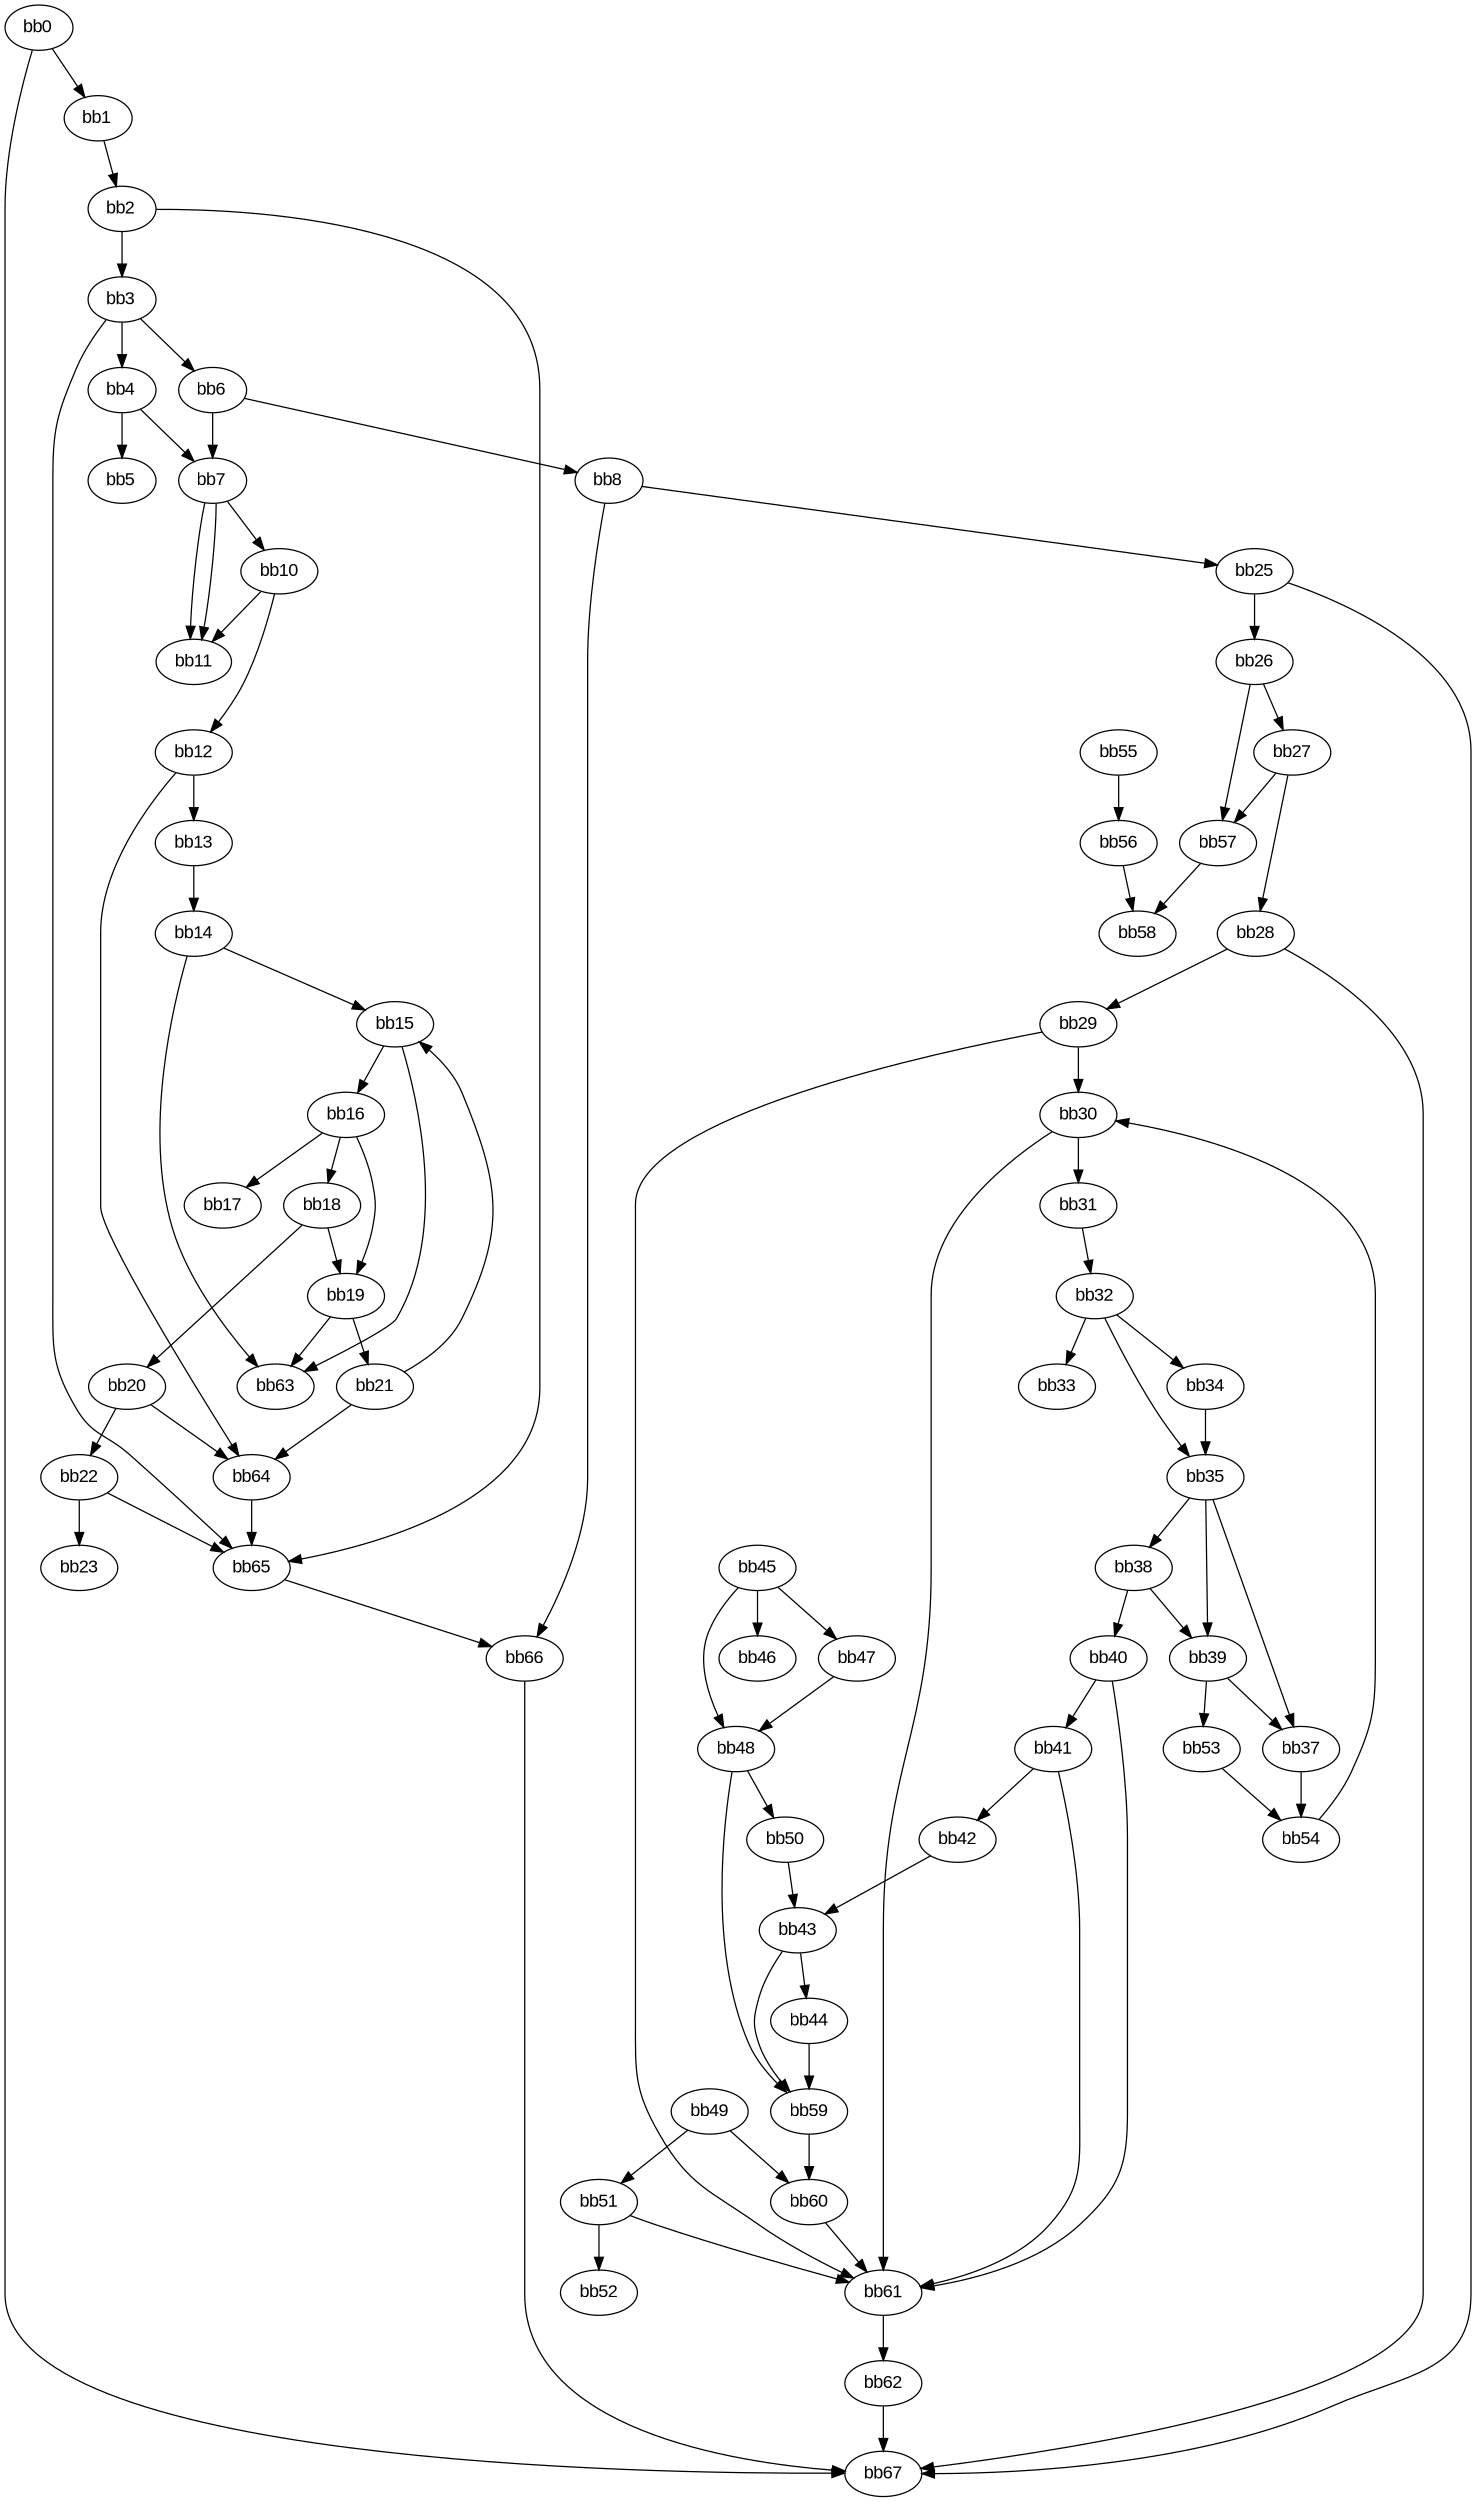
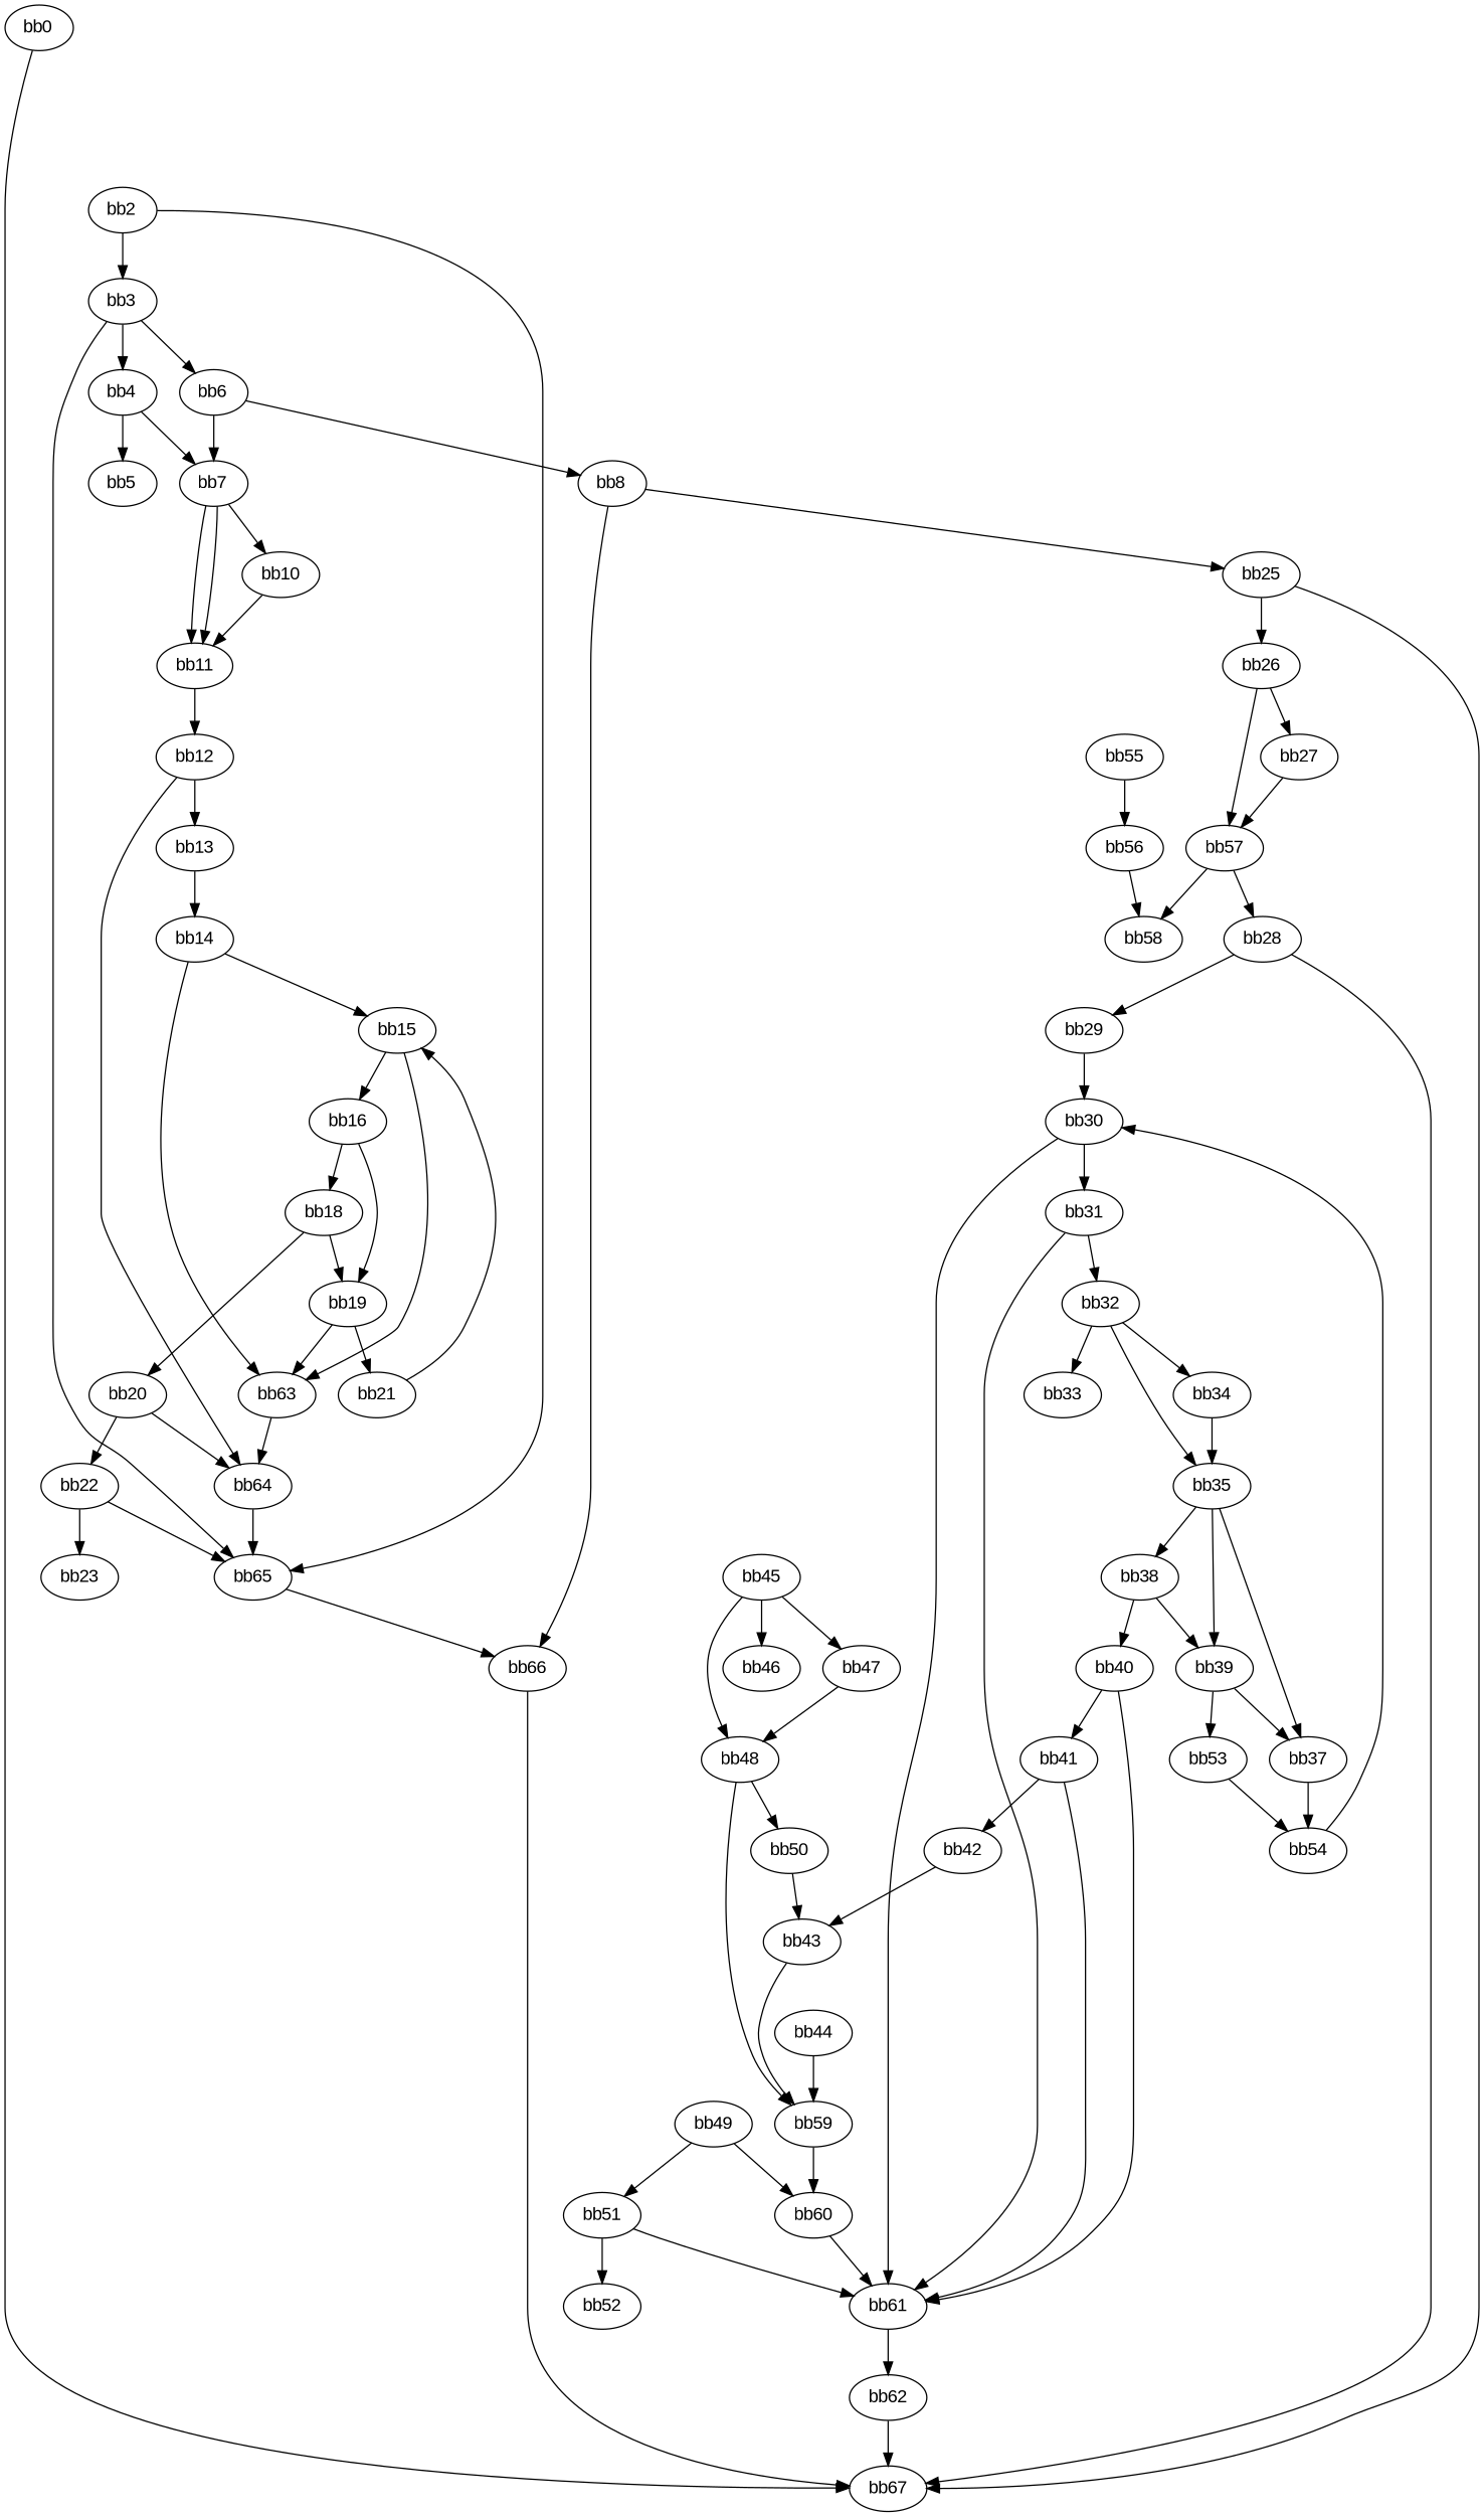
  digraph {
    fontname="Liberation Sans"
    node [fontname="Liberation Sans"]
    edge [fontname="Liberation Sans"]
    n1 [label="bb0\l"]
-   n2 [label="bb1\l"]
    n3 [label="bb67\l"]
    n4 [label="bb2\l"]
    n5 [label="bb3\l"]
    n6 [label="bb65\l"]
    n7 [label="bb4\l"]
    n8 [label="bb6\l"]
    n9 [label="bb66\l"]
    n10 [label="bb5\l"]
    n11 [label="bb7\l"]
    n12 [label="bb8\l"]
    n13 [label="bb10\l"]
    n14 [label="bb11\l"]
    n15 [label="bb25\l"]
    n16 [label="bb12\l"]
    n17 [label="bb26\l"]
    n18 [label="bb13\l"]
    n19 [label="bb64\l"]
    n20 [label="bb14\l"]
    n21 [label="bb15\l"]
    n22 [label="bb63\l"]
    n23 [label="bb16\l"]
-   n24 [label="bb17\l"]
    n25 [label="bb18\l"]
    n26 [label="bb19\l"]
    n27 [label="bb20\l"]
    n28 [label="bb21\l"]
    n29 [label="bb22\l"]
    n30 [label="bb23\l"]
    n31 [label="bb27\l"]
    n32 [label="bb57\l"]
    n33 [label="bb28\l"]
    n34 [label="bb58\l"]
    n35 [label="bb29\l"]
    n36 [label="bb30\l"]
    n37 [label="bb31\l"]
    n38 [label="bb61\l"]
    n39 [label="bb32\l"]
    n40 [label="bb62\l"]
    n41 [label="bb33\l"]
    n42 [label="bb34\l"]
    n43 [label="bb35\l"]
    n44 [label="bb37\l"]
    n45 [label="bb38\l"]
    n46 [label="bb39\l"]
    n47 [label="bb54\l"]
    n48 [label="bb40\l"]
    n49 [label="bb53\l"]
    n50 [label="bb55\l"]
    n51 [label="bb56\l"]
    n52 [label="bb41\l"]
    n53 [label="bb42\l"]
    n54 [label="bb43\l"]
    n55 [label="bb44\l"]
    n56 [label="bb59\l"]
    n57 [label="bb60\l"]
    n58 [label="bb45\l"]
    n59 [label="bb46\l"]
    n60 [label="bb47\l"]
    n61 [label="bb48\l"]
    n62 [label="bb50\l"]
    n63 [label="bb49\l"]
    n64 [label="bb51\l"]
    n65 [label="bb52\l"]
-   n1 -> n2
    n1 -> n3
-   n2 -> n4
    n4 -> n5
    n4 -> n6
    n5 -> n6
    n5 -> n7
    n5 -> n8
    n6 -> n9
    n7 -> n10
    n7 -> n11
    n8 -> n11
    n8 -> n12
    n9 -> n3
    n11 -> n13
    n11 -> n14
    n11 -> n14
    n12 -> n9
    n12 -> n15
    n13 -> n14
-   n13 -> n16
+   n14 -> n16
    n15 -> n3
    n15 -> n17
    n16 -> n18
    n16 -> n19
    n17 -> n31
    n17 -> n32
    n18 -> n20
    n19 -> n6
    n20 -> n21
    n20 -> n22
    n21 -> n22
    n21 -> n23
-   n28 -> n19
-   n23 -> n24
+   n22 -> n19
    n23 -> n25
    n23 -> n26
    n25 -> n26
    n25 -> n27
    n26 -> n22
    n26 -> n28
    n27 -> n19
    n27 -> n29
    n28 -> n21
    n29 -> n6
    n29 -> n30
    n31 -> n32
-   n31 -> n33
+   n32 -> n33
    n32 -> n34
    n33 -> n3
    n33 -> n35
    n35 -> n36
    n36 -> n37
    n36 -> n38
-   n35 -> n38
+   n37 -> n38
    n37 -> n39
    n38 -> n40
    n39 -> n41
    n39 -> n42
    n39 -> n43
    n40 -> n3
    n42 -> n43
    n43 -> n44
    n43 -> n45
    n43 -> n46
    n44 -> n47
    n45 -> n46
    n45 -> n48
    n46 -> n44
    n46 -> n49
    n47 -> n36
    n48 -> n38
    n48 -> n52
    n49 -> n47
    n50 -> n51
    n51 -> n34
    n52 -> n38
    n52 -> n53
    n53 -> n54
-   n54 -> n55
    n54 -> n56
    n55 -> n56
    n56 -> n57
    n57 -> n38
    n58 -> n59
    n58 -> n60
    n58 -> n61
    n60 -> n61
    n61 -> n56
    n61 -> n62
    n62 -> n54
    n63 -> n57
    n63 -> n64
    n64 -> n38
    n64 -> n65
  }
